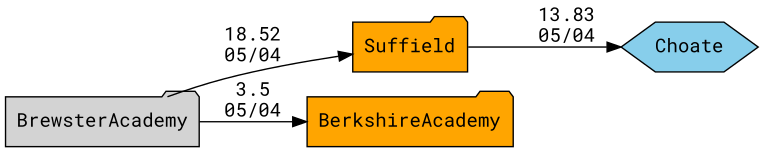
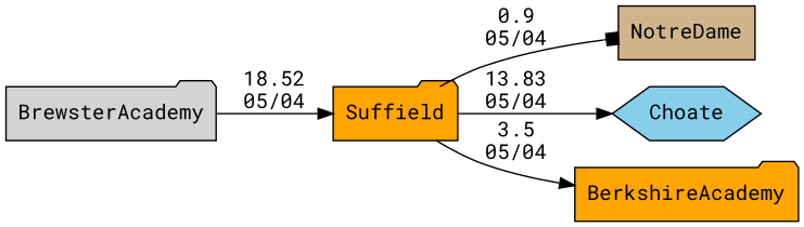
  digraph {
    fontname="Roboto Mono"
    rankdir=LR
    node [fillcolor=orange fontname="Roboto Mono" shape=folder style=filled]
    edge [arrowhead=normal fontname="Roboto Mono" random=random]
    BrewsterAcademy [fillcolor=lightgrey]
    Suffield
+   NotreDame [fillcolor=tan shape=box]
    Choate [fillcolor=skyblue shape=hexagon]
    BerkshireAcademy
    BrewsterAcademy -> Suffield [label="18.52\n05/04" weight=82]
+   Suffield -> NotreDame [arrowhead=box label="0.9\n05/04" weight=100]
    Suffield -> Choate [label="13.83\n05/04" weight=87]
-   BrewsterAcademy -> BerkshireAcademy [label="3.5\n05/04" weight=97]
+   Suffield -> BerkshireAcademy [label="3.5\n05/04" weight=97]
  }
